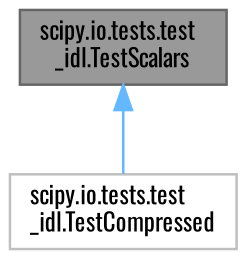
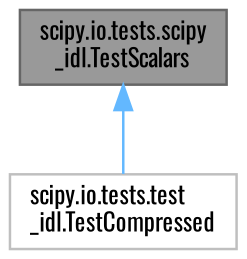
  digraph {
    fontname=Oswald
    node [fontname=Oswald fontsize=10 shape=box style=filled]
-   n1 [color=gray40 fillcolor=grey60 fontcolor=black height=0.2 label="scipy.io.tests.test\l_idl.TestScalars" width=0.4]
+   n1 [color=gray40 fillcolor=grey60 fontcolor=black height=0.2 label="scipy.io.tests.scipy\l_idl.TestScalars" width=0.4]
    n2 [color=grey75 fillcolor=white height=0.2 label="scipy.io.tests.test\l_idl.TestCompressed" width=0.4]
    n1 -> n2 [color=steelblue1 dir=back fontname=Oswald fontsize=10 labelfontname=Helvetica labelfontsize=10 style=solid]
  }
